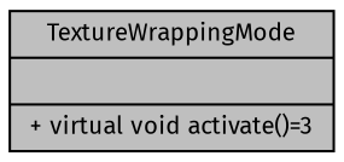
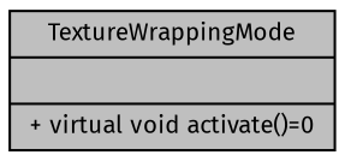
  digraph {
    fontname="Fira Sans"
-   n1 [color=black fillcolor=grey75 fontcolor=black fontname="Fira Sans" fontsize=10 height=0.2 label="{TextureWrappingMode\n||+ virtual void activate()=3\l}" shape=record style=filled width=0.4]
+   n1 [color=black fillcolor=grey75 fontcolor=black fontname="Fira Sans" fontsize=10 height=0.2 label="{TextureWrappingMode\n||+ virtual void activate()=0\l}" shape=record style=filled width=0.4]
  }
